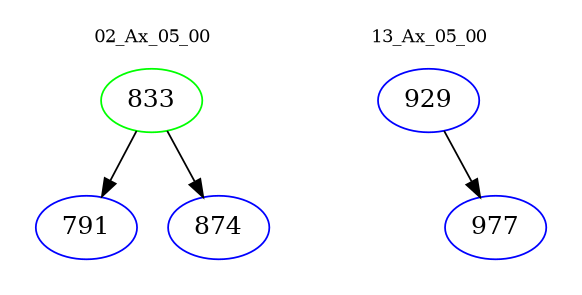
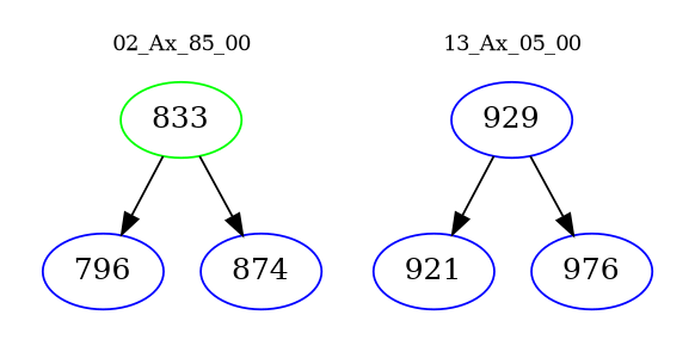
  digraph {
    node [color=blue]
    edge [color=black]
    n1 [color=green label=833]
-   n2 [label=791]
+   n2 [label=796]
    n3 [label=874]
    n4 [label=929]
-   n6 [label=977]
+   n5 [label=921]
+   n6 [label=976]
    subgraph cluster_1 {
      color=white
      fontsize=10
-     label="02_Ax_05_00"
+     label="02_Ax_85_00"
      n1
      n2
      n3
    }
    subgraph cluster_2 {
      color=white
      fontsize=10
      label="13_Ax_05_00"
      n4
+     n5
      n6
    }
    n1 -> n2
    n1 -> n3
+   n4 -> n5
    n4 -> n6
  }
